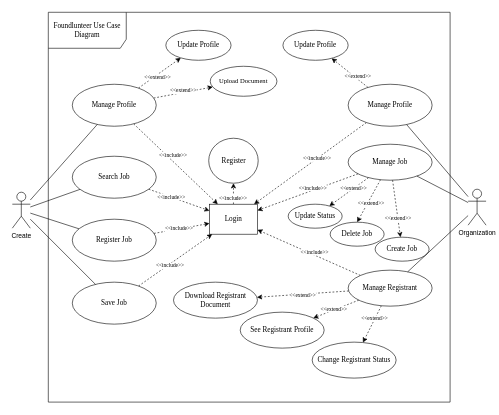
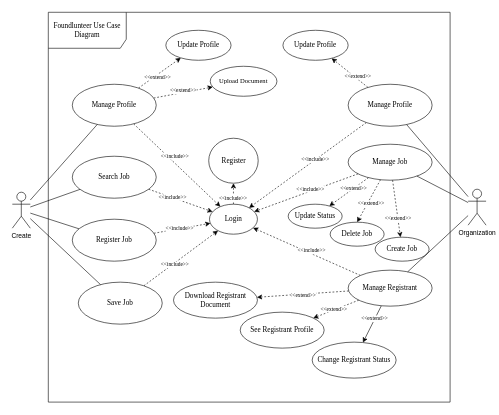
  <mxCell id="0" />
  <mxCell id="1" parent="0" />
  <mxCell id="2" value="Foundlunteer Use Case Diagram" style="shape=umlFrame;whiteSpace=wrap;html=1;pointerEvents=0;fontFamily=Verdana;width=130;height=60;" parent="1" vertex="1"><mxGeometry x="80" y="20" width="670" height="650" as="geometry" /></mxCell>
  <mxCell id="3" style="rounded=0;orthogonalLoop=1;jettySize=auto;html=1;exitX=0.5;exitY=0;exitDx=0;exitDy=0;dashed=1;fontFamily=Verdana;" parent="1" source="5" target="6" edge="1"><mxGeometry relative="1" as="geometry" /></mxCell>
  <mxCell id="4" value="&lt;font style=&quot;font-size: 9px;&quot;&gt;&amp;lt;&amp;lt;include&amp;gt;&amp;gt;&lt;/font&gt;" style="edgeLabel;html=1;align=center;verticalAlign=middle;resizable=0;points=[];fontFamily=Verdana;" parent="3" vertex="1" connectable="0"><mxGeometry x="0.5" y="1" relative="1" as="geometry"><mxPoint y="15" as="offset" /></mxGeometry></mxCell>
- <mxCell id="5" value="Login" style="whiteSpace=wrap;html=1;fontFamily=Verdana;rounded=0;" parent="1" vertex="1"><mxGeometry x="348.75" y="340" width="80" height="50" as="geometry" /></mxCell>
+ <mxCell id="5" value="Login" style="ellipse;whiteSpace=wrap;html=1;fontFamily=Verdana;" parent="1" vertex="1"><mxGeometry x="348.75" y="340" width="80" height="50" as="geometry" /></mxCell>
  <mxCell id="6" value="Register" style="ellipse;whiteSpace=wrap;html=1;fontFamily=Verdana;" parent="1" vertex="1"><mxGeometry x="347.5" y="230" width="82.5" height="75" as="geometry" /></mxCell>
  <mxCell id="7" style="rounded=0;orthogonalLoop=1;jettySize=auto;html=1;dashed=1;fontFamily=Verdana;" parent="1" source="15" target="5" edge="1"><mxGeometry relative="1" as="geometry"><mxPoint x="570" y="364.5" as="sourcePoint" /><mxPoint x="400" y="364.5" as="targetPoint" /></mxGeometry></mxCell>
  <mxCell id="8" value="&lt;font style=&quot;font-size: 9px;&quot;&gt;&amp;lt;&amp;lt;include&amp;gt;&amp;gt;&lt;/font&gt;" style="edgeLabel;html=1;align=center;verticalAlign=middle;resizable=0;points=[];fontFamily=Verdana;fontSize=9;" parent="7" vertex="1" connectable="0"><mxGeometry x="0.169" y="2" relative="1" as="geometry"><mxPoint x="21" y="-14" as="offset" /></mxGeometry></mxCell>
  <mxCell id="9" style="edgeStyle=none;shape=connector;rounded=0;orthogonalLoop=1;jettySize=auto;html=1;entryX=0.5;entryY=0;entryDx=0;entryDy=0;dashed=1;labelBackgroundColor=default;strokeColor=default;fontFamily=Verdana;fontSize=11;fontColor=default;endArrow=classic;" parent="1" source="15" target="49" edge="1"><mxGeometry relative="1" as="geometry"><Array as="points" /></mxGeometry></mxCell>
  <mxCell id="10" value="&lt;font style=&quot;font-size: 9px;&quot;&gt;&amp;lt;&amp;lt;extend&amp;gt;&amp;gt;&lt;/font&gt;" style="edgeLabel;html=1;align=center;verticalAlign=middle;resizable=0;points=[];fontSize=9;fontFamily=Verdana;fontColor=default;" parent="9" vertex="1" connectable="0"><mxGeometry x="0.176" y="3" relative="1" as="geometry"><mxPoint x="4" y="-4" as="offset" /></mxGeometry></mxCell>
  <mxCell id="11" style="edgeStyle=none;shape=connector;rounded=0;orthogonalLoop=1;jettySize=auto;html=1;dashed=1;labelBackgroundColor=default;strokeColor=default;fontFamily=Verdana;fontSize=11;fontColor=default;endArrow=classic;" parent="1" source="15" target="51" edge="1"><mxGeometry relative="1" as="geometry" /></mxCell>
  <mxCell id="12" value="&lt;font style=&quot;font-size: 9px;&quot;&gt;&amp;lt;&amp;lt;extend&amp;gt;&amp;gt;&lt;/font&gt;" style="edgeLabel;html=1;align=center;verticalAlign=middle;resizable=0;points=[];fontSize=9;fontFamily=Verdana;fontColor=default;" parent="11" vertex="1" connectable="0"><mxGeometry x="0.251" y="2" relative="1" as="geometry"><mxPoint x="-2" y="4" as="offset" /></mxGeometry></mxCell>
  <mxCell id="13" style="edgeStyle=none;shape=connector;rounded=0;orthogonalLoop=1;jettySize=auto;html=1;dashed=1;labelBackgroundColor=default;strokeColor=default;fontFamily=Verdana;fontSize=11;fontColor=default;endArrow=classic;" parent="1" source="15" target="50" edge="1"><mxGeometry relative="1" as="geometry" /></mxCell>
  <mxCell id="14" value="&lt;font style=&quot;font-size: 9px;&quot;&gt;&amp;lt;&amp;lt;extend&amp;gt;&amp;gt;&lt;/font&gt;" style="edgeLabel;html=1;align=center;verticalAlign=middle;resizable=0;points=[];fontSize=9;fontFamily=Verdana;fontColor=default;" parent="13" vertex="1" connectable="0"><mxGeometry x="0.4" y="-1" relative="1" as="geometry"><mxPoint x="21" y="-15" as="offset" /></mxGeometry></mxCell>
  <mxCell id="15" value="Manage Job" style="ellipse;whiteSpace=wrap;html=1;fontFamily=Verdana;" parent="1" vertex="1"><mxGeometry x="580" y="240" width="140" height="60" as="geometry" /></mxCell>
  <mxCell id="16" style="rounded=0;orthogonalLoop=1;jettySize=auto;html=1;dashed=1;fontFamily=Verdana;" parent="1" source="24" target="45" edge="1"><mxGeometry relative="1" as="geometry" /></mxCell>
  <mxCell id="17" value="&lt;font style=&quot;font-size: 9px;&quot;&gt;&amp;lt;&amp;lt;extend&amp;gt;&amp;gt;&lt;/font&gt;" style="edgeLabel;html=1;align=center;verticalAlign=middle;resizable=0;points=[];fontFamily=Verdana;fontSize=9;" parent="16" vertex="1" connectable="0"><mxGeometry x="0.331" y="2" relative="1" as="geometry"><mxPoint x="24" y="-2" as="offset" /></mxGeometry></mxCell>
  <mxCell id="18" style="rounded=0;orthogonalLoop=1;jettySize=auto;html=1;dashed=1;fontFamily=Verdana;" parent="1" source="24" target="44" edge="1"><mxGeometry relative="1" as="geometry" /></mxCell>
  <mxCell id="19" value="&amp;lt;&amp;lt;extend&amp;gt;&amp;gt;" style="edgeLabel;html=1;align=center;verticalAlign=middle;resizable=0;points=[];fontFamily=Verdana;fontSize=9;" parent="18" vertex="1" connectable="0"><mxGeometry x="0.418" y="1" relative="1" as="geometry"><mxPoint x="11" y="-8" as="offset" /></mxGeometry></mxCell>
- <mxCell id="20" style="rounded=0;orthogonalLoop=1;jettySize=auto;html=1;dashed=1;fontFamily=Verdana;" parent="1" source="24" target="43" edge="1"><mxGeometry relative="1" as="geometry" /></mxCell>
+ <mxCell id="20" style="rounded=0;orthogonalLoop=1;jettySize=auto;html=1;dashed=0;fontFamily=Verdana;" parent="1" source="24" target="43" edge="1"><mxGeometry relative="1" as="geometry" /></mxCell>
  <mxCell id="21" value="&lt;font style=&quot;font-size: 9px;&quot;&gt;&amp;lt;&amp;lt;extend&amp;gt;&amp;gt;&lt;/font&gt;" style="edgeLabel;html=1;align=center;verticalAlign=middle;resizable=0;points=[];fontFamily=Verdana;fontSize=9;" parent="20" vertex="1" connectable="0"><mxGeometry x="-0.313" y="-1" relative="1" as="geometry"><mxPoint as="offset" /></mxGeometry></mxCell>
  <mxCell id="22" style="rounded=0;orthogonalLoop=1;jettySize=auto;html=1;exitX=0;exitY=0;exitDx=0;exitDy=0;dashed=1;fontFamily=Verdana;" parent="1" source="24" target="5" edge="1"><mxGeometry relative="1" as="geometry" /></mxCell>
  <mxCell id="23" value="&amp;lt;&amp;lt;include&amp;gt;&amp;gt;" style="edgeLabel;html=1;align=center;verticalAlign=middle;resizable=0;points=[];fontFamily=Verdana;fontSize=9;" parent="22" vertex="1" connectable="0"><mxGeometry x="0.277" y="-1" relative="1" as="geometry"><mxPoint x="32" y="10" as="offset" /></mxGeometry></mxCell>
  <mxCell id="24" value="Manage Registrant" style="ellipse;whiteSpace=wrap;html=1;fontFamily=Verdana;" parent="1" vertex="1"><mxGeometry x="580" y="450" width="140" height="60" as="geometry" /></mxCell>
  <mxCell id="25" style="edgeStyle=none;shape=connector;rounded=0;orthogonalLoop=1;jettySize=auto;html=1;dashed=1;labelBackgroundColor=default;strokeColor=default;fontFamily=Verdana;fontSize=11;fontColor=default;endArrow=classic;" parent="1" source="29" target="5" edge="1"><mxGeometry relative="1" as="geometry" /></mxCell>
  <mxCell id="26" value="&lt;font style=&quot;font-size: 9px;&quot;&gt;&amp;lt;&amp;lt;include&amp;gt;&amp;gt;&lt;/font&gt;" style="edgeLabel;html=1;align=center;verticalAlign=middle;resizable=0;points=[];fontSize=9;fontFamily=Verdana;fontColor=default;" parent="25" vertex="1" connectable="0"><mxGeometry x="-0.121" y="-1" relative="1" as="geometry"><mxPoint as="offset" /></mxGeometry></mxCell>
  <mxCell id="27" style="edgeStyle=none;shape=connector;rounded=0;orthogonalLoop=1;jettySize=auto;html=1;dashed=1;labelBackgroundColor=default;strokeColor=default;fontFamily=Verdana;fontSize=11;fontColor=default;endArrow=classic;" parent="1" source="29" target="54" edge="1"><mxGeometry relative="1" as="geometry" /></mxCell>
  <mxCell id="28" value="&amp;lt;&amp;lt;extend&amp;gt;&amp;gt;" style="edgeLabel;html=1;align=center;verticalAlign=middle;resizable=0;points=[];fontSize=9;fontFamily=Verdana;fontColor=default;" parent="27" vertex="1" connectable="0"><mxGeometry x="-0.502" y="-2" relative="1" as="geometry"><mxPoint x="-4" y="-5" as="offset" /></mxGeometry></mxCell>
  <mxCell id="29" value="Manage Profile" style="ellipse;whiteSpace=wrap;html=1;fontFamily=Verdana;" parent="1" vertex="1"><mxGeometry x="580" y="140" width="140" height="70" as="geometry" /></mxCell>
  <mxCell id="30" style="edgeStyle=none;shape=connector;rounded=0;orthogonalLoop=1;jettySize=auto;html=1;dashed=1;labelBackgroundColor=default;strokeColor=default;fontFamily=Verdana;fontSize=11;fontColor=default;endArrow=classic;" parent="1" source="36" target="52" edge="1"><mxGeometry relative="1" as="geometry" /></mxCell>
  <mxCell id="31" value="&amp;lt;&amp;lt;extend&amp;gt;&amp;gt;" style="edgeLabel;html=1;align=center;verticalAlign=middle;resizable=0;points=[];fontSize=9;fontFamily=Verdana;fontColor=default;" parent="30" vertex="1" connectable="0"><mxGeometry x="-0.465" relative="1" as="geometry"><mxPoint x="12" y="-6" as="offset" /></mxGeometry></mxCell>
  <mxCell id="32" style="edgeStyle=none;shape=connector;rounded=0;orthogonalLoop=1;jettySize=auto;html=1;dashed=1;labelBackgroundColor=default;strokeColor=default;fontFamily=Verdana;fontSize=11;fontColor=default;endArrow=classic;" parent="1" source="36" target="53" edge="1"><mxGeometry relative="1" as="geometry" /></mxCell>
  <mxCell id="33" value="&amp;lt;&amp;lt;extend&amp;gt;&amp;gt;" style="edgeLabel;html=1;align=center;verticalAlign=middle;resizable=0;points=[];fontSize=9;fontFamily=Verdana;fontColor=default;" parent="32" vertex="1" connectable="0"><mxGeometry x="-0.41" y="-2" relative="1" as="geometry"><mxPoint x="19" y="-9" as="offset" /></mxGeometry></mxCell>
  <mxCell id="34" style="edgeStyle=none;shape=connector;rounded=0;orthogonalLoop=1;jettySize=auto;html=1;dashed=1;labelBackgroundColor=default;strokeColor=default;fontFamily=Verdana;fontSize=11;fontColor=default;endArrow=classic;" parent="1" source="36" target="5" edge="1"><mxGeometry relative="1" as="geometry" /></mxCell>
  <mxCell id="35" value="&amp;lt;&amp;lt;include&amp;gt;&amp;gt;" style="edgeLabel;html=1;align=center;verticalAlign=middle;resizable=0;points=[];fontSize=9;fontFamily=Verdana;fontColor=default;" parent="34" vertex="1" connectable="0"><mxGeometry x="0.369" y="1" relative="1" as="geometry"><mxPoint x="-32" y="-40" as="offset" /></mxGeometry></mxCell>
  <mxCell id="36" value="Manage Profile" style="ellipse;whiteSpace=wrap;html=1;fontFamily=Verdana;" parent="1" vertex="1"><mxGeometry x="120" y="140" width="140" height="70" as="geometry" /></mxCell>
  <mxCell id="37" style="edgeStyle=none;shape=connector;rounded=0;orthogonalLoop=1;jettySize=auto;html=1;dashed=1;labelBackgroundColor=default;strokeColor=default;fontFamily=Verdana;fontSize=11;fontColor=default;endArrow=classic;" parent="1" source="39" target="5" edge="1"><mxGeometry relative="1" as="geometry" /></mxCell>
  <mxCell id="38" value="&amp;lt;&amp;lt;include&amp;gt;&amp;gt;" style="edgeLabel;html=1;align=center;verticalAlign=middle;resizable=0;points=[];fontSize=9;fontFamily=Verdana;fontColor=default;" parent="37" vertex="1" connectable="0"><mxGeometry x="-0.423" y="-3" relative="1" as="geometry"><mxPoint x="14" y="-6" as="offset" /></mxGeometry></mxCell>
  <mxCell id="39" value="Register Job" style="ellipse;whiteSpace=wrap;html=1;fontFamily=Verdana;" parent="1" vertex="1"><mxGeometry x="120" y="365" width="140" height="70" as="geometry" /></mxCell>
  <mxCell id="40" style="edgeStyle=none;shape=connector;rounded=0;orthogonalLoop=1;jettySize=auto;html=1;dashed=1;labelBackgroundColor=default;strokeColor=default;fontFamily=Verdana;fontSize=11;fontColor=default;endArrow=classic;" parent="1" source="42" target="5" edge="1"><mxGeometry relative="1" as="geometry" /></mxCell>
  <mxCell id="41" value="&amp;lt;&amp;lt;include&amp;gt;&amp;gt;" style="edgeLabel;html=1;align=center;verticalAlign=middle;resizable=0;points=[];fontSize=9;fontFamily=Verdana;fontColor=default;" parent="40" vertex="1" connectable="0"><mxGeometry x="-0.442" y="-3" relative="1" as="geometry"><mxPoint x="10" as="offset" /></mxGeometry></mxCell>
  <mxCell id="42" value="Search Job" style="ellipse;whiteSpace=wrap;html=1;fontFamily=Verdana;" parent="1" vertex="1"><mxGeometry x="120" y="260" width="140" height="70" as="geometry" /></mxCell>
  <mxCell id="43" value="Change Registrant Status" style="ellipse;whiteSpace=wrap;html=1;fontFamily=Verdana;" parent="1" vertex="1"><mxGeometry x="520" y="570" width="140" height="60" as="geometry" /></mxCell>
  <mxCell id="44" value="See Registrant Profile" style="ellipse;whiteSpace=wrap;html=1;fontFamily=Verdana;" parent="1" vertex="1"><mxGeometry x="400" y="520" width="140" height="60" as="geometry" /></mxCell>
  <mxCell id="45" value="Download Registrant Document" style="ellipse;whiteSpace=wrap;html=1;fontFamily=Verdana;" parent="1" vertex="1"><mxGeometry x="288.75" y="470" width="140" height="60" as="geometry" /></mxCell>
  <mxCell id="46" style="edgeStyle=none;shape=connector;rounded=0;orthogonalLoop=1;jettySize=auto;html=1;dashed=1;labelBackgroundColor=default;strokeColor=default;fontFamily=Verdana;fontSize=11;fontColor=default;endArrow=classic;" parent="1" source="48" target="5" edge="1"><mxGeometry relative="1" as="geometry" /></mxCell>
  <mxCell id="47" value="&amp;lt;&amp;lt;include&amp;gt;&amp;gt;" style="edgeLabel;html=1;align=center;verticalAlign=middle;resizable=0;points=[];fontSize=9;fontFamily=Verdana;fontColor=default;" parent="46" vertex="1" connectable="0"><mxGeometry x="-0.194" y="-3" relative="1" as="geometry"><mxPoint y="-1" as="offset" /></mxGeometry></mxCell>
- <mxCell id="48" value="Save Job" style="ellipse;whiteSpace=wrap;html=1;fontFamily=Verdana;" parent="1" vertex="1"><mxGeometry x="120" y="470" width="140" height="70" as="geometry" /></mxCell>
+ <mxCell id="48" value="Save Job" style="ellipse;whiteSpace=wrap;html=1;fontFamily=Verdana;" parent="1" vertex="1"><mxGeometry x="130" y="470" width="140" height="70" as="geometry" /></mxCell>
  <mxCell id="49" value="Delete Job" style="ellipse;whiteSpace=wrap;html=1;fontFamily=Verdana;" parent="1" vertex="1"><mxGeometry x="550" y="370" width="90" height="40" as="geometry" /></mxCell>
  <mxCell id="50" value="Update Status" style="ellipse;whiteSpace=wrap;html=1;fontFamily=Verdana;" parent="1" vertex="1"><mxGeometry x="480" y="340" width="90" height="40" as="geometry" /></mxCell>
  <mxCell id="51" value="Create Job" style="ellipse;whiteSpace=wrap;html=1;fontFamily=Verdana;" parent="1" vertex="1"><mxGeometry x="625" y="395" width="90" height="40" as="geometry" /></mxCell>
  <mxCell id="52" value="Update Profile" style="ellipse;whiteSpace=wrap;html=1;fontFamily=Verdana;" parent="1" vertex="1"><mxGeometry x="276" y="50" width="108.75" height="50" as="geometry" /></mxCell>
  <mxCell id="53" value="Upload Document" style="ellipse;whiteSpace=wrap;html=1;labelBackgroundColor=default;fontFamily=Verdana;fontSize=11;fontColor=default;fillColor=none;gradientColor=none;" parent="1" vertex="1"><mxGeometry x="350" y="110" width="111.25" height="50" as="geometry" /></mxCell>
  <mxCell id="54" value="Update Profile" style="ellipse;whiteSpace=wrap;html=1;fontFamily=Verdana;" parent="1" vertex="1"><mxGeometry x="471.25" y="50" width="108.75" height="50" as="geometry" /></mxCell>
  <mxCell id="55" style="edgeStyle=none;shape=connector;rounded=0;orthogonalLoop=1;jettySize=auto;html=1;labelBackgroundColor=default;strokeColor=default;fontFamily=Helvetica;fontSize=11;fontColor=default;endArrow=none;endFill=0;" parent="1" source="59" target="42" edge="1"><mxGeometry relative="1" as="geometry" /></mxCell>
  <mxCell id="56" style="edgeStyle=none;shape=connector;rounded=0;orthogonalLoop=1;jettySize=auto;html=1;labelBackgroundColor=default;strokeColor=default;fontFamily=Helvetica;fontSize=11;fontColor=default;endArrow=none;endFill=0;" parent="1" source="59" target="36" edge="1"><mxGeometry relative="1" as="geometry" /></mxCell>
  <mxCell id="57" style="edgeStyle=none;shape=connector;rounded=0;orthogonalLoop=1;jettySize=auto;html=1;labelBackgroundColor=default;strokeColor=default;fontFamily=Helvetica;fontSize=11;fontColor=default;endArrow=none;endFill=0;" parent="1" source="59" target="39" edge="1"><mxGeometry relative="1" as="geometry" /></mxCell>
  <mxCell id="58" style="edgeStyle=none;shape=connector;rounded=0;orthogonalLoop=1;jettySize=auto;html=1;labelBackgroundColor=default;strokeColor=default;fontFamily=Helvetica;fontSize=11;fontColor=default;endArrow=none;endFill=0;" parent="1" source="59" target="48" edge="1"><mxGeometry relative="1" as="geometry" /></mxCell>
  <mxCell id="59" value="Create" style="shape=umlActor;verticalLabelPosition=bottom;verticalAlign=top;html=1;labelBackgroundColor=default;fontFamily=Helvetica;fontSize=11;fontColor=default;fillColor=none;gradientColor=none;" parent="1" vertex="1"><mxGeometry x="20" y="320" width="30" height="60" as="geometry" /></mxCell>
  <mxCell id="60" style="edgeStyle=none;shape=connector;rounded=0;orthogonalLoop=1;jettySize=auto;html=1;labelBackgroundColor=default;strokeColor=default;fontFamily=Helvetica;fontSize=11;fontColor=default;endArrow=none;endFill=0;" parent="1" source="63" target="29" edge="1"><mxGeometry relative="1" as="geometry" /></mxCell>
  <mxCell id="61" style="edgeStyle=none;shape=connector;rounded=0;orthogonalLoop=1;jettySize=auto;html=1;labelBackgroundColor=default;strokeColor=default;fontFamily=Helvetica;fontSize=11;fontColor=default;endArrow=none;endFill=0;" parent="1" source="63" target="15" edge="1"><mxGeometry relative="1" as="geometry" /></mxCell>
  <mxCell id="62" style="edgeStyle=none;shape=connector;rounded=0;orthogonalLoop=1;jettySize=auto;html=1;labelBackgroundColor=default;strokeColor=default;fontFamily=Helvetica;fontSize=11;fontColor=default;endArrow=none;endFill=0;" parent="1" source="63" target="24" edge="1"><mxGeometry relative="1" as="geometry" /></mxCell>
  <mxCell id="63" value="Organization" style="shape=umlActor;verticalLabelPosition=bottom;verticalAlign=top;html=1;labelBackgroundColor=default;fontFamily=Helvetica;fontSize=11;fontColor=default;fillColor=none;gradientColor=none;" parent="1" vertex="1"><mxGeometry x="780" y="315" width="30" height="60" as="geometry" /></mxCell>
